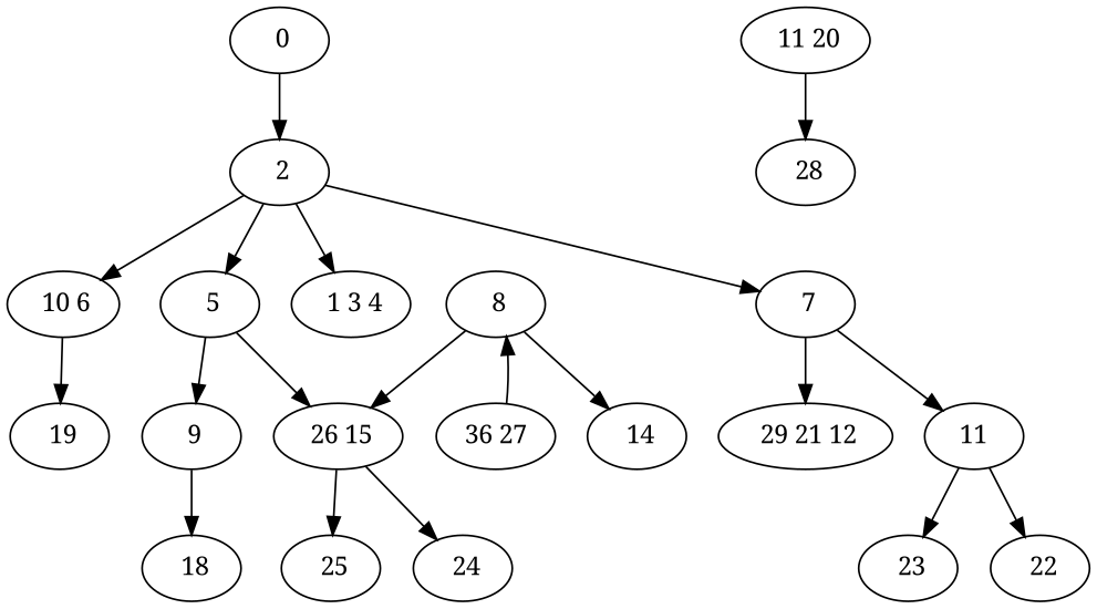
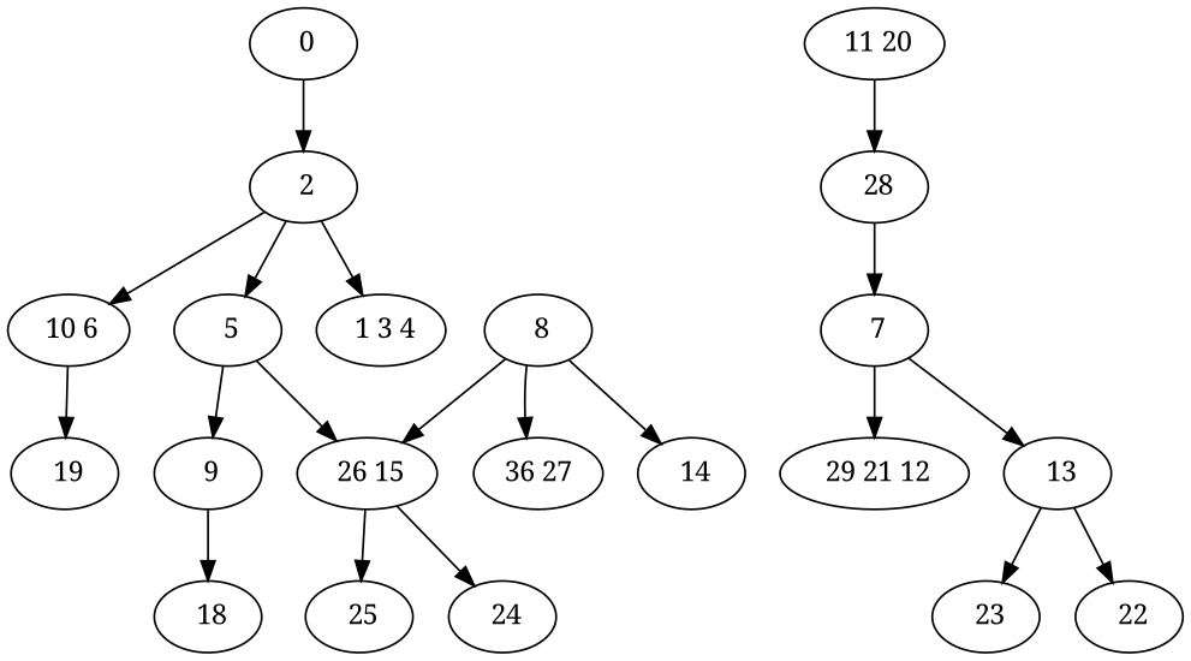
  digraph {
    fontname="Noto Serif"
    node [fontname="Noto Serif"]
    edge [fontname="Noto Serif"]
    " 0"
    " 2"
    " 1 3 4"
    " 7"
    " 5"
    " 10 6"
-   " 13" [label=11]
+   " 13"
    " 29 21 12"
    " 9"
    " 26 15"
    " 19"
    " 22"
    " 23"
    " 8"
    " 14"
    n16 [label="36 27"]
    " 18"
    " 11 20"
    " 28"
    " 24"
    " 25"
    " 0" -> " 2"
    " 2" -> " 1 3 4"
-   " 2" -> " 7"
+   " 28" -> " 7"
    " 2" -> " 5"
    " 2" -> " 10 6"
    " 7" -> " 13"
    " 7" -> " 29 21 12"
    " 5" -> " 9"
    " 5" -> " 26 15"
    " 10 6" -> " 19"
    " 13" -> " 22"
    " 13" -> " 23"
    " 9" -> " 18"
    " 26 15" -> " 24"
    " 26 15" -> " 25"
    " 8" -> " 26 15"
    " 8" -> " 14"
-   n16 -> " 8"
+   " 8" -> n16
    " 11 20" -> " 28"
  }
